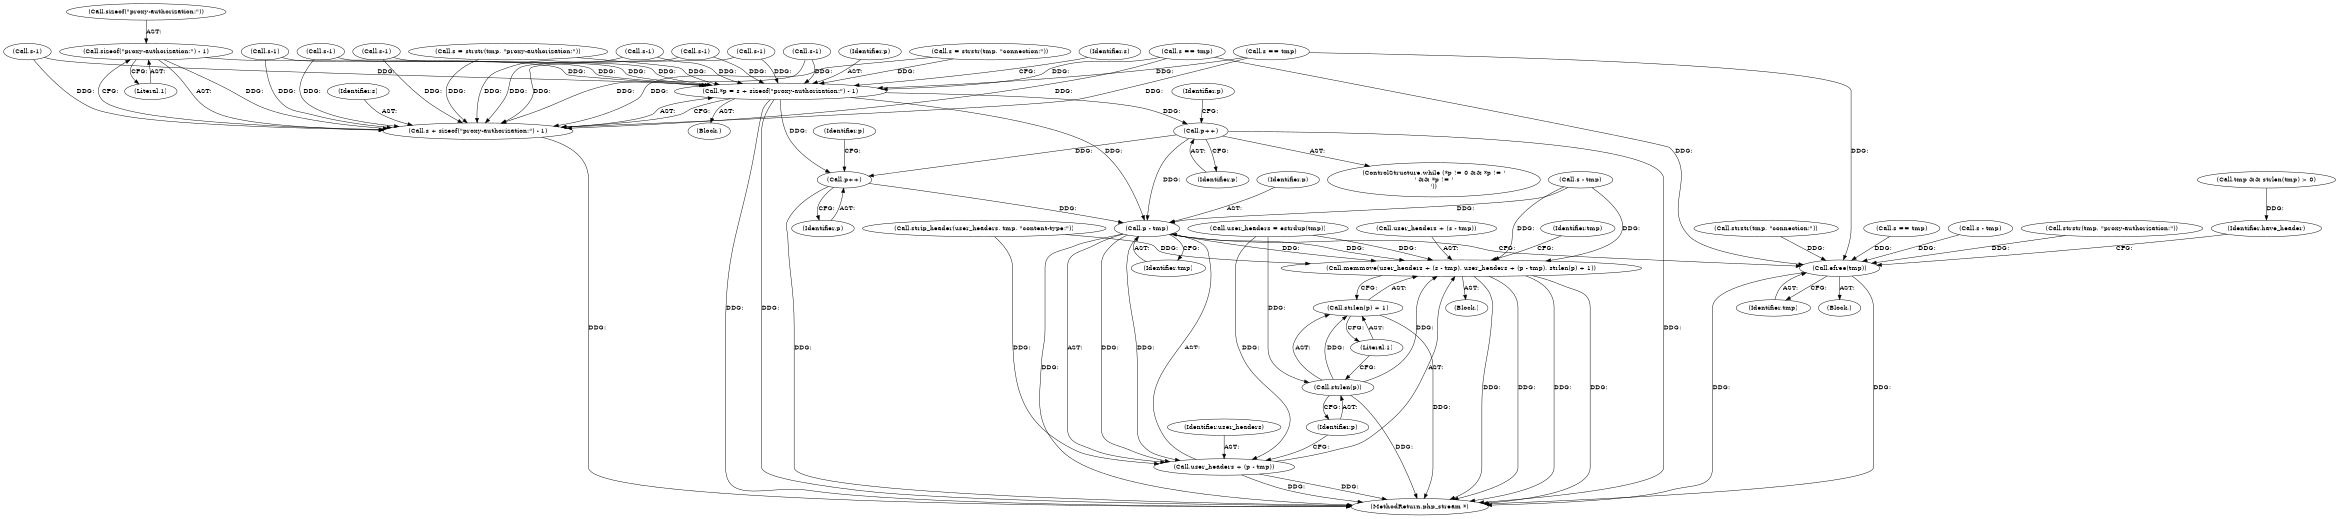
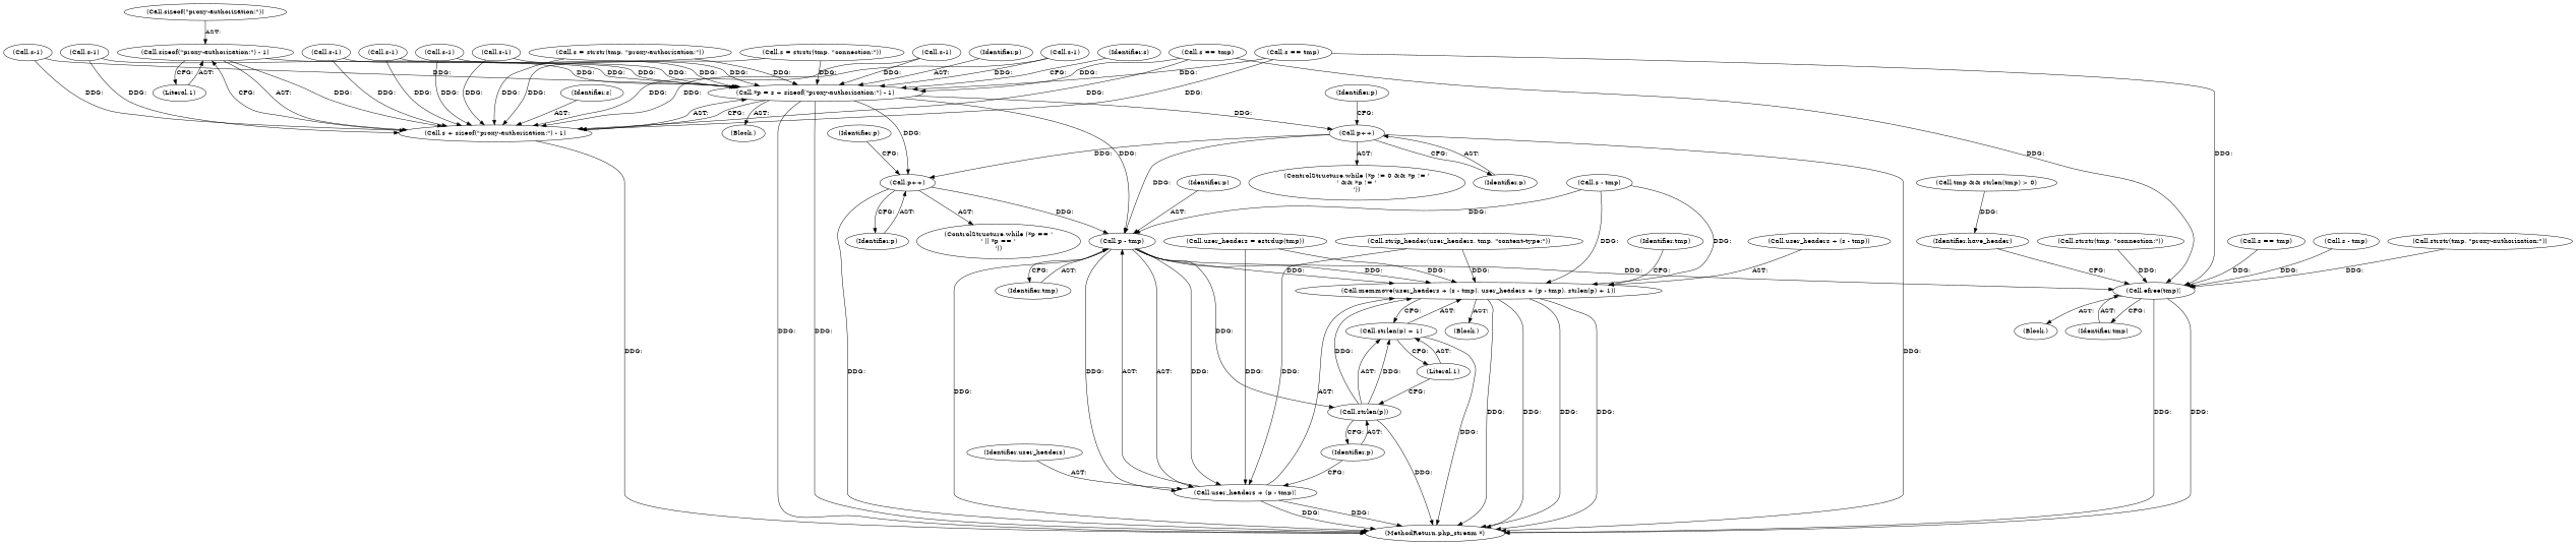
  digraph {
    n1 [label="(Call,sizeof(\"proxy-authorization:\") - 1)"]
    n2 [label="(Call,*p = s + sizeof(\"proxy-authorization:\") - 1)"]
    n3 [label="(Call,s + sizeof(\"proxy-authorization:\") - 1)"]
    n4 [label="(Literal,1)"]
    n5 [label="(Call,p++)"]
    n6 [label="(Call,p++)"]
    n7 [label="(Call,p - tmp)"]
    n8 [label="(Block,)"]
    n9 [label="(MethodReturn,php_stream *)"]
    n10 [label="(Identifier,p)"]
    n11 [label="(ControlStructure,while (*p != 0 && *p != '\r' && *p != '\n'))"]
+   n12 [label="(ControlStructure,while (*p == '\r' || *p == '\n'))"]
    n13 [label="(Identifier,p)"]
    n14 [label="(Call,memmove(user_headers + (s - tmp), user_headers + (p - tmp), strlen(p) + 1))"]
    n15 [label="(Call,user_headers + (p - tmp))"]
    n16 [label="(Call,strlen(p))"]
    n17 [label="(Call,efree(tmp))"]
    n18 [label="(Identifier,tmp)"]
    n19 [label="(Call,strlen(p) + 1)"]
    n20 [label="(Block,)"]
    n21 [label="(Identifier,p)"]
    n22 [label="(Block,)"]
    n23 [label="(Identifier,tmp)"]
    n24 [label="(Literal,1)"]
    n25 [label="(Identifier,p)"]
    n26 [label="(Call,s == tmp)"]
    n27 [label="(Call,s - tmp)"]
    n28 [label="(Identifier,have_header)"]
    n29 [label="(Call,s-1)"]
    n30 [label="(Identifier,p)"]
    n31 [label="(Call,s-1)"]
    n32 [label="(Call,s-1)"]
    n33 [label="(Call,sizeof(\"proxy-authorization:\"))"]
    n34 [label="(Call,s - tmp)"]
    n35 [label="(Identifier,p)"]
    n36 [label="(Identifier,p)"]
    n37 [label="(Call,user_headers = estrdup(tmp))"]
    n38 [label="(Call,s-1)"]
    n39 [label="(Identifier,s)"]
    n40 [label="(Identifier,tmp)"]
    n41 [label="(Call,s = strstr(tmp, \"proxy-authorization:\"))"]
    n42 [label="(Call,strstr(tmp, \"proxy-authorization:\"))"]
    n43 [label="(Call,s == tmp)"]
    n44 [label="(Call,strip_header(user_headers, tmp, \"content-type:\"))"]
    n45 [label="(Call,tmp && strlen(tmp) > 0)"]
    n46 [label="(Call,s-1)"]
    n47 [label="(Call,s-1)"]
    n48 [label="(Call,s == tmp)"]
    n49 [label="(Identifier,user_headers)"]
    n50 [label="(Call,s = strstr(tmp, \"connection:\"))"]
    n51 [label="(Call,user_headers + (s - tmp))"]
    n52 [label="(Call,s-1)"]
    n53 [label="(Identifier,s)"]
    n54 [label="(Call,strstr(tmp, \"connection:\"))"]
    n55 [label="(Call,s-1)"]
    n1 -> n2 [label="DDG: "]
    n1 -> n3 [label="AST: "]
    n1 -> n3 [label="DDG: "]
    n1 -> n4 [label="CFG: "]
    n2 -> n3 [label="CFG: "]
    n2 -> n5 [label="DDG: "]
    n2 -> n6 [label="DDG: "]
    n2 -> n7 [label="DDG: "]
    n2 -> n8 [label="AST: "]
    n2 -> n9 [label="DDG: "]
    n2 -> n9 [label="DDG: "]
    n3 -> n1 [label="CFG: "]
    n3 -> n2 [label="AST: "]
    n3 -> n9 [label="DDG: "]
    n4 -> n1 [label="AST: "]
    n5 -> n6 [label="DDG: "]
    n5 -> n7 [label="DDG: "]
    n5 -> n9 [label="DDG: "]
    n5 -> n10 [label="CFG: "]
    n5 -> n11 [label="AST: "]
    n6 -> n7 [label="DDG: "]
    n6 -> n9 [label="DDG: "]
+   n6 -> n12 [label="AST: "]
    n6 -> n13 [label="CFG: "]
    n7 -> n9 [label="DDG: "]
    n7 -> n14 [label="DDG: "]
    n7 -> n14 [label="DDG: "]
    n7 -> n15 [label="AST: "]
    n7 -> n15 [label="DDG: "]
    n7 -> n15 [label="DDG: "]
-   n37 -> n16 [label="DDG: "]
-   n7 -> n17 [label="CFG: "]
+   n7 -> n16 [label="DDG: "]
+   n7 -> n17 [label="DDG: "]
    n7 -> n18 [label="CFG: "]
    n10 -> n5 [label="AST: "]
    n13 -> n6 [label="AST: "]
    n14 -> n9 [label="DDG: "]
    n14 -> n9 [label="DDG: "]
    n14 -> n9 [label="DDG: "]
    n14 -> n9 [label="DDG: "]
    n14 -> n19 [label="CFG: "]
    n14 -> n20 [label="AST: "]
    n15 -> n7 [label="AST: "]
    n15 -> n9 [label="DDG: "]
    n15 -> n9 [label="DDG: "]
    n15 -> n14 [label="AST: "]
    n16 -> n9 [label="DDG: "]
    n16 -> n14 [label="DDG: "]
    n16 -> n19 [label="AST: "]
    n16 -> n19 [label="DDG: "]
    n16 -> n21 [label="CFG: "]
    n17 -> n9 [label="DDG: "]
    n17 -> n9 [label="DDG: "]
    n17 -> n22 [label="AST: "]
    n17 -> n23 [label="CFG: "]
    n18 -> n7 [label="AST: "]
    n19 -> n9 [label="DDG: "]
    n19 -> n14 [label="AST: "]
    n19 -> n24 [label="CFG: "]
    n21 -> n15 [label="CFG: "]
    n21 -> n16 [label="AST: "]
    n23 -> n17 [label="AST: "]
    n24 -> n16 [label="CFG: "]
    n24 -> n19 [label="AST: "]
    n25 -> n2 [label="AST: "]
    n26 -> n17 [label="DDG: "]
    n27 -> n17 [label="DDG: "]
    n28 -> n17 [label="CFG: "]
    n29 -> n2 [label="DDG: "]
    n29 -> n3 [label="DDG: "]
    n30 -> n7 [label="AST: "]
    n31 -> n2 [label="DDG: "]
    n31 -> n3 [label="DDG: "]
    n32 -> n2 [label="DDG: "]
    n32 -> n3 [label="DDG: "]
    n33 -> n1 [label="AST: "]
    n34 -> n7 [label="DDG: "]
    n34 -> n14 [label="DDG: "]
    n34 -> n14 [label="DDG: "]
    n35 -> n6 [label="CFG: "]
    n36 -> n5 [label="CFG: "]
    n37 -> n14 [label="DDG: "]
    n37 -> n15 [label="DDG: "]
    n38 -> n2 [label="DDG: "]
    n38 -> n3 [label="DDG: "]
    n39 -> n3 [label="AST: "]
    n40 -> n14 [label="CFG: "]
    n41 -> n2 [label="DDG: "]
    n41 -> n3 [label="DDG: "]
    n42 -> n17 [label="DDG: "]
    n43 -> n2 [label="DDG: "]
    n43 -> n3 [label="DDG: "]
    n43 -> n17 [label="DDG: "]
    n44 -> n14 [label="DDG: "]
    n44 -> n15 [label="DDG: "]
    n45 -> n28 [label="DDG: "]
    n46 -> n2 [label="DDG: "]
    n46 -> n3 [label="DDG: "]
    n47 -> n2 [label="DDG: "]
    n47 -> n3 [label="DDG: "]
    n48 -> n2 [label="DDG: "]
    n48 -> n3 [label="DDG: "]
    n48 -> n17 [label="DDG: "]
    n49 -> n15 [label="AST: "]
    n50 -> n2 [label="DDG: "]
    n50 -> n3 [label="DDG: "]
    n51 -> n14 [label="AST: "]
    n52 -> n2 [label="DDG: "]
    n52 -> n3 [label="DDG: "]
    n53 -> n2 [label="CFG: "]
    n54 -> n17 [label="DDG: "]
    n55 -> n2 [label="DDG: "]
    n55 -> n3 [label="DDG: "]
  }
